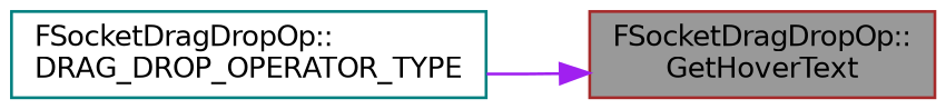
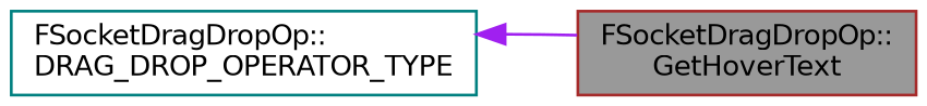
  digraph {
    rankdir=RL
    node [fontname=Helvetica fontsize=10 shape=box style=filled]
    n1 [color=brown fillcolor=grey60 fontcolor=black height=0.2 label="FSocketDragDropOp::\lGetHoverText" width=0.4]
    n2 [color=teal fillcolor=white height=0.2 label="FSocketDragDropOp::\lDRAG_DROP_OPERATOR_TYPE" width=0.4]
-   n1 -> n2 [color=purple dir=back fontname=Helvetica fontsize=10 labelfontname=Helvetica labelfontsize=10 style=solid]
+   n2 -> n1 [color=purple dir=back fontname=Helvetica fontsize=10 labelfontname=Helvetica labelfontsize=10 style=solid]
  }
